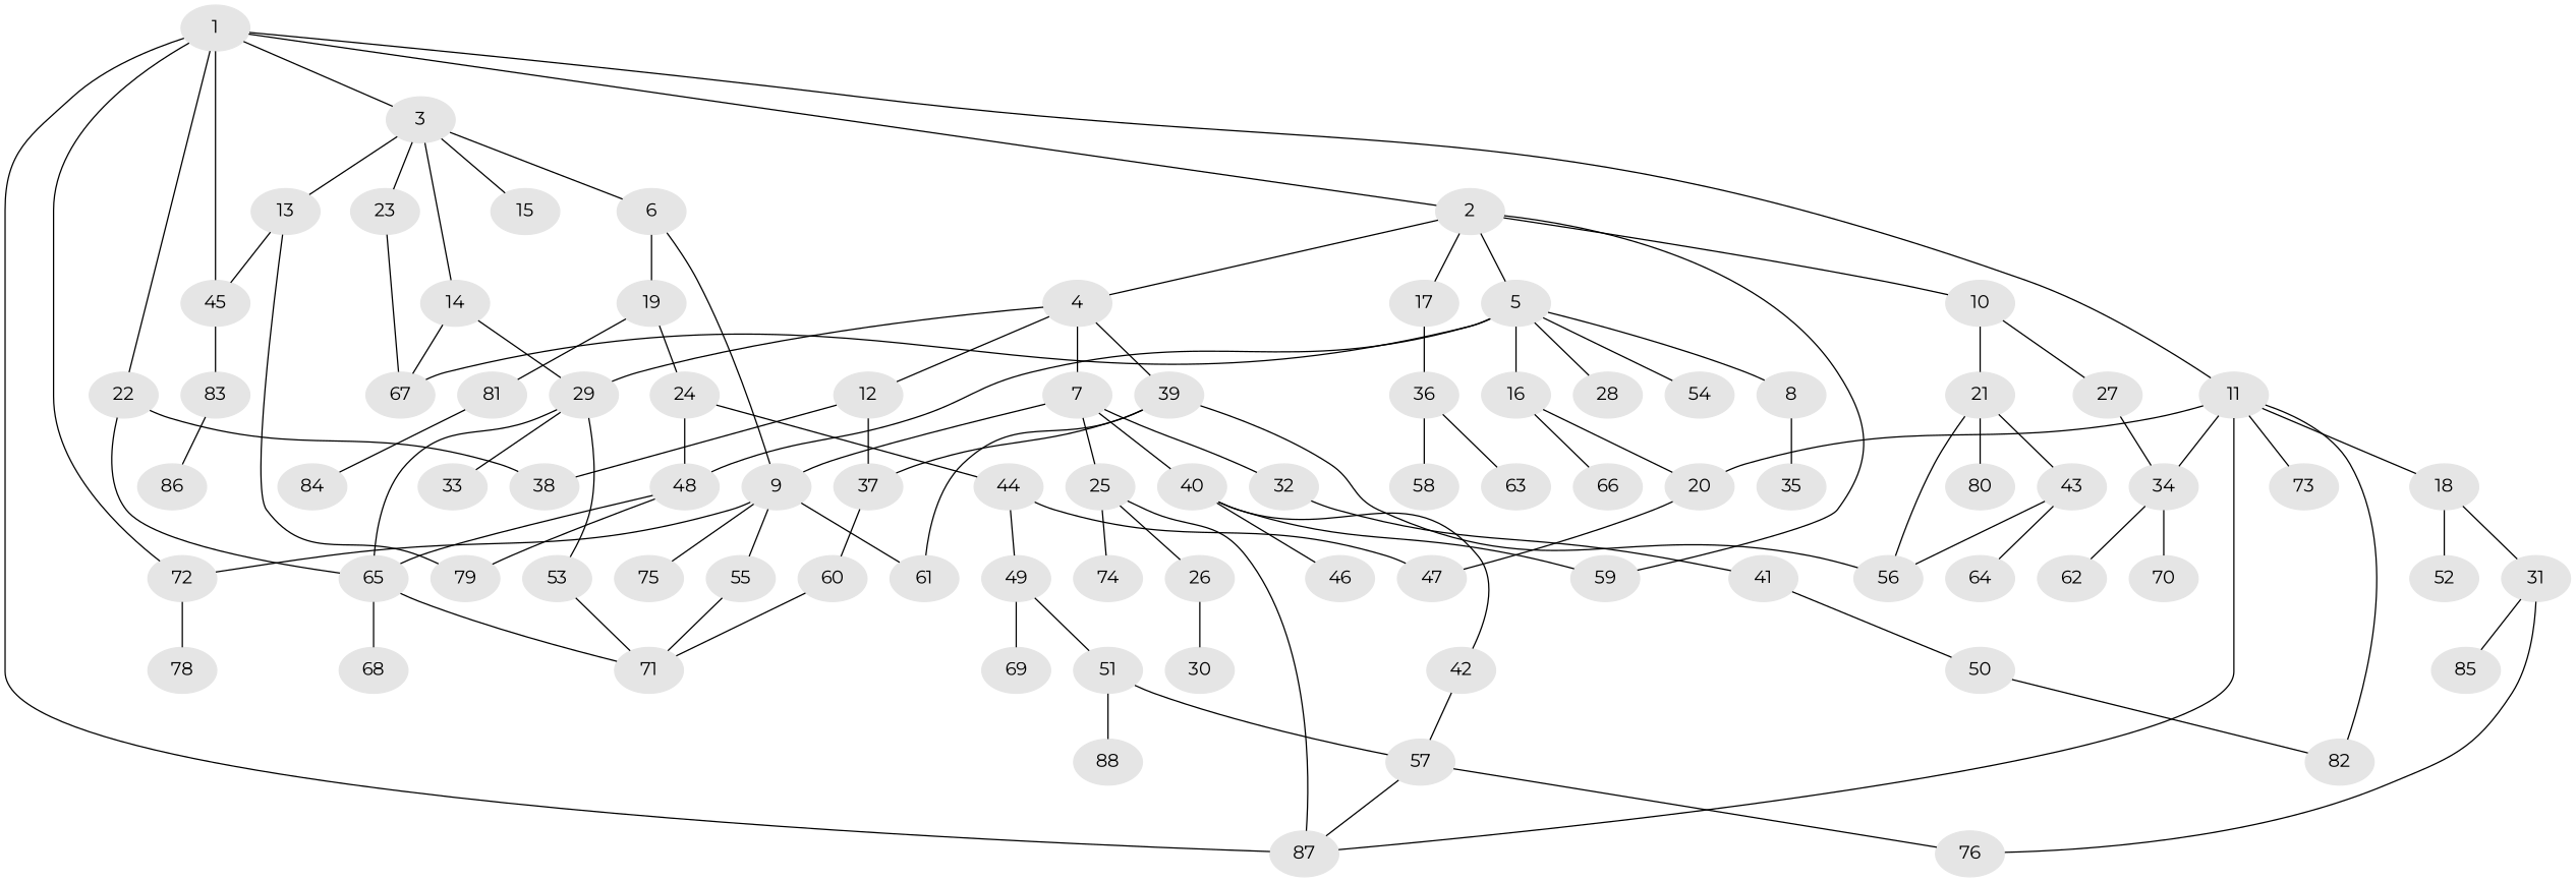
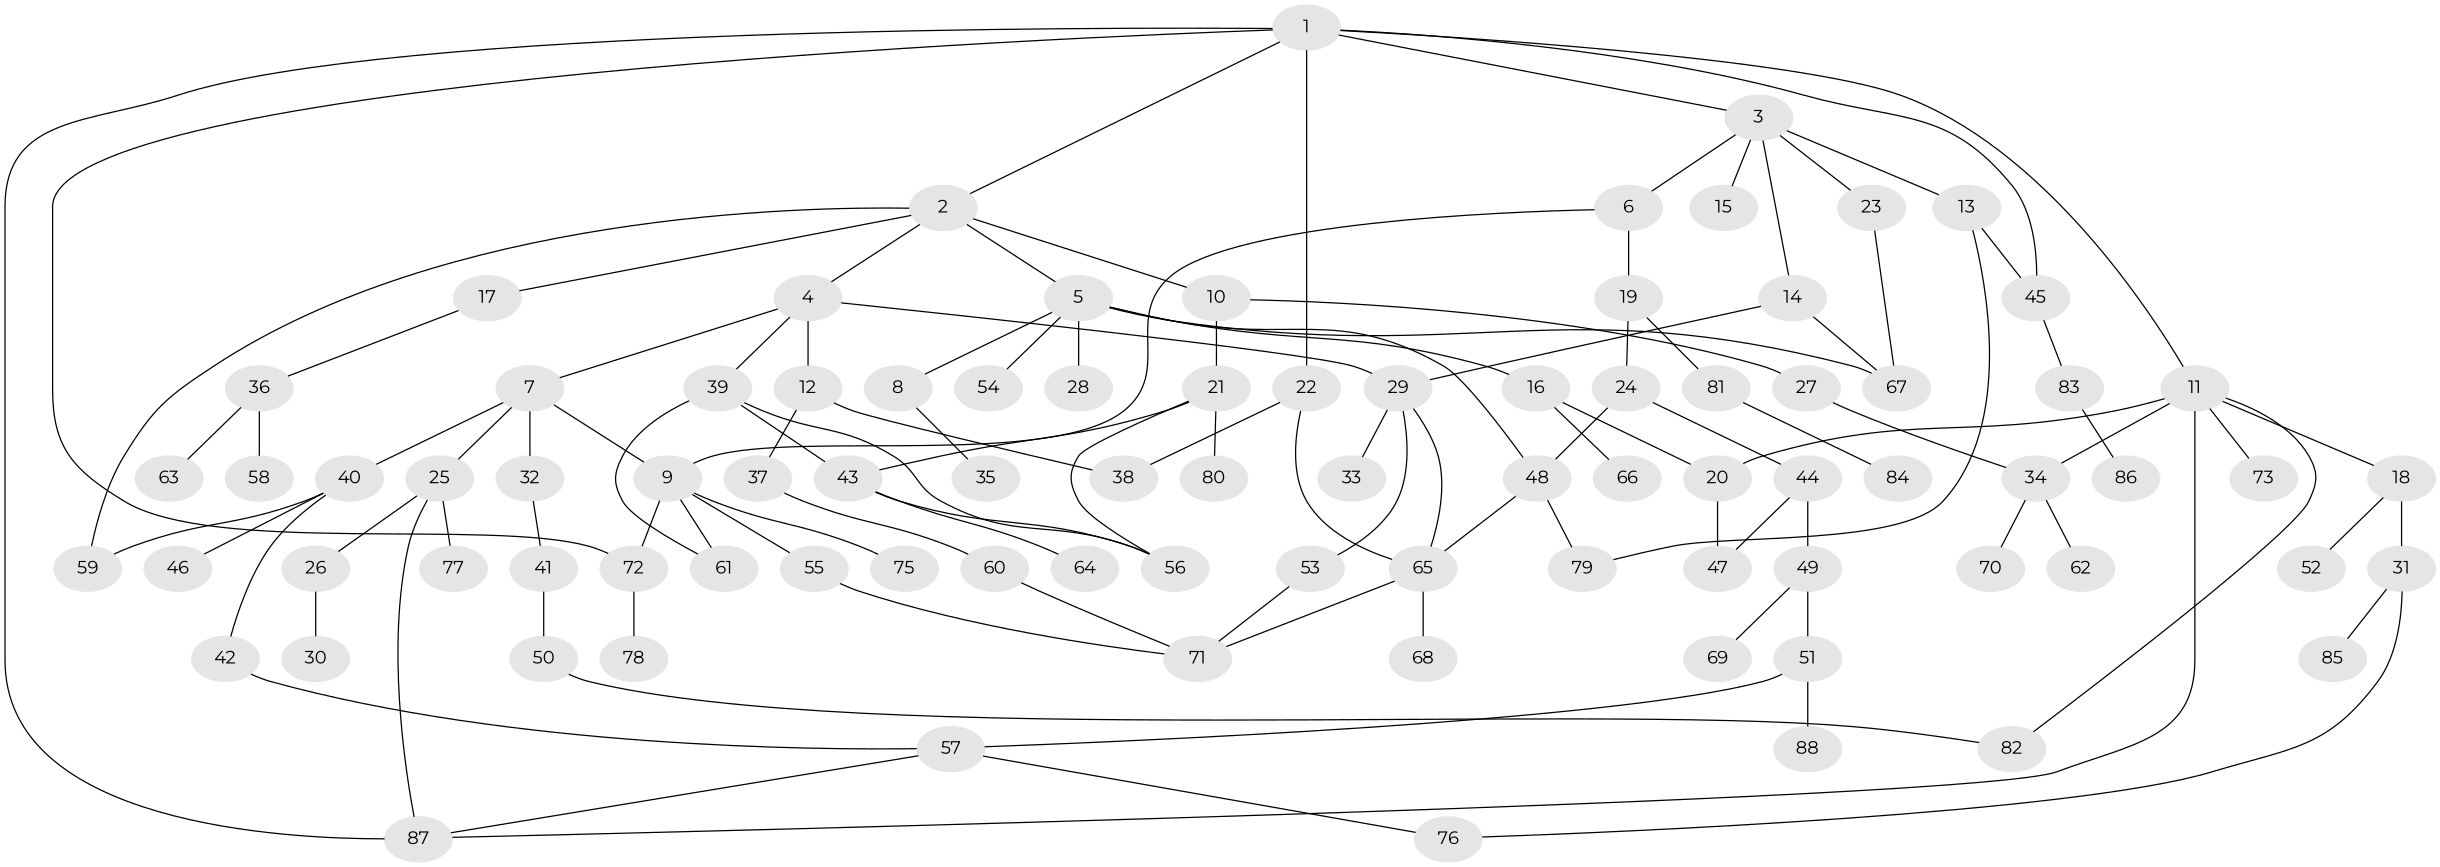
  graph {
    fontname=Montserrat
    node [color=gray90 fontname=Montserrat style=filled]
    edge [fontname=Montserrat]
    1
    2
    3
    11
    22
    45
    72
    87
    4
    5
    10
    17
    59
    6
    13
    14
    15
    23
    18
    20
    34
    73
    82
    38
    65
    83
    78
    7
    12
    29
    39
    8
    16
    28
    48
    54
    67
    21
    27
    36
    9
    19
    79
    25
    32
    40
    37
    33
    53
    61
    43
    56
    35
    66
    55
    75
    24
    81
    26
-   77 [label=74]
+   77
    41
    42
    46
    71
    80
    31
    52
    47
    62
    70
    60
    58
    63
    76
    85
    44
    84
    64
    68
    49
    30
    50
    57
    51
    69
    86
    88
    1 -- 2
    1 -- 3
    1 -- 11
    1 -- 22
    1 -- 45
    1 -- 72
    1 -- 87
    2 -- 4
    2 -- 5
    2 -- 10
    2 -- 17
    2 -- 59
    3 -- 6
    3 -- 13
    3 -- 14
    3 -- 15
    3 -- 23
    11 -- 87
    11 -- 18
    11 -- 20
    11 -- 34
    11 -- 73
    11 -- 82
    22 -- 38
    22 -- 65
    45 -- 83
    72 -- 78
    4 -- 7
    4 -- 12
    4 -- 29
    4 -- 39
    5 -- 8
    5 -- 16
    5 -- 28
    5 -- 48
    5 -- 54
    5 -- 67
    10 -- 21
    10 -- 27
    17 -- 36
    6 -- 9
    6 -- 19
    13 -- 45
    13 -- 79
    14 -- 29
    14 -- 67
    23 -- 67
    18 -- 31
    18 -- 52
    20 -- 47
    34 -- 62
    34 -- 70
    65 -- 71
    65 -- 68
    83 -- 86
    7 -- 9
    7 -- 25
    7 -- 32
    7 -- 40
    12 -- 38
    12 -- 37
    29 -- 65
    29 -- 33
    29 -- 53
    39 -- 61
-   39 -- 37
+   39 -- 43
    39 -- 56
    8 -- 35
    16 -- 20
    16 -- 66
    48 -- 65
    48 -- 79
    21 -- 43
    21 -- 56
    21 -- 80
    27 -- 34
    36 -- 58
    36 -- 63
    9 -- 72
    9 -- 61
    9 -- 55
    9 -- 75
    19 -- 24
    19 -- 81
    25 -- 87
    25 -- 26
    25 -- 77
    32 -- 41
    40 -- 59
    40 -- 42
    40 -- 46
    37 -- 60
    53 -- 71
    43 -- 56
    43 -- 64
    55 -- 71
    24 -- 48
    24 -- 44
    81 -- 84
    26 -- 30
    41 -- 50
    42 -- 57
    31 -- 76
    31 -- 85
    60 -- 71
    44 -- 47
    44 -- 49
    49 -- 51
    49 -- 69
    50 -- 82
    57 -- 87
    57 -- 76
    51 -- 57
    51 -- 88
  }
